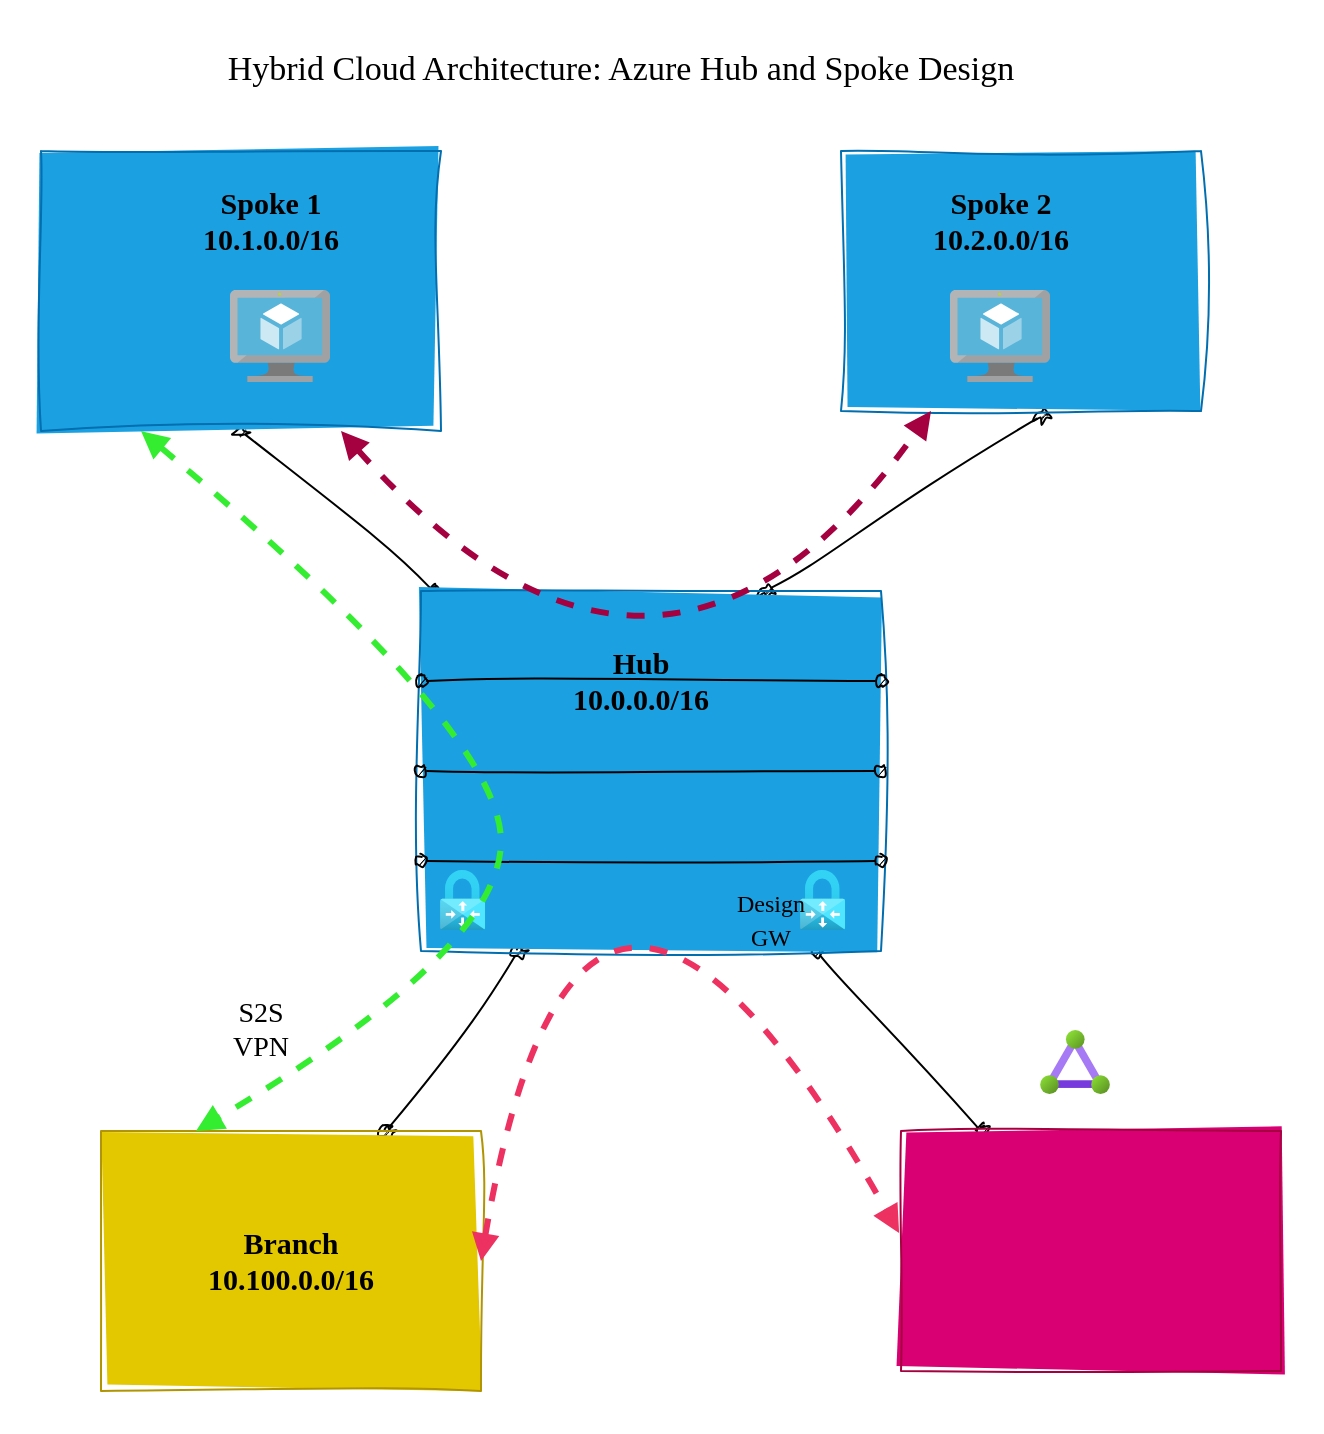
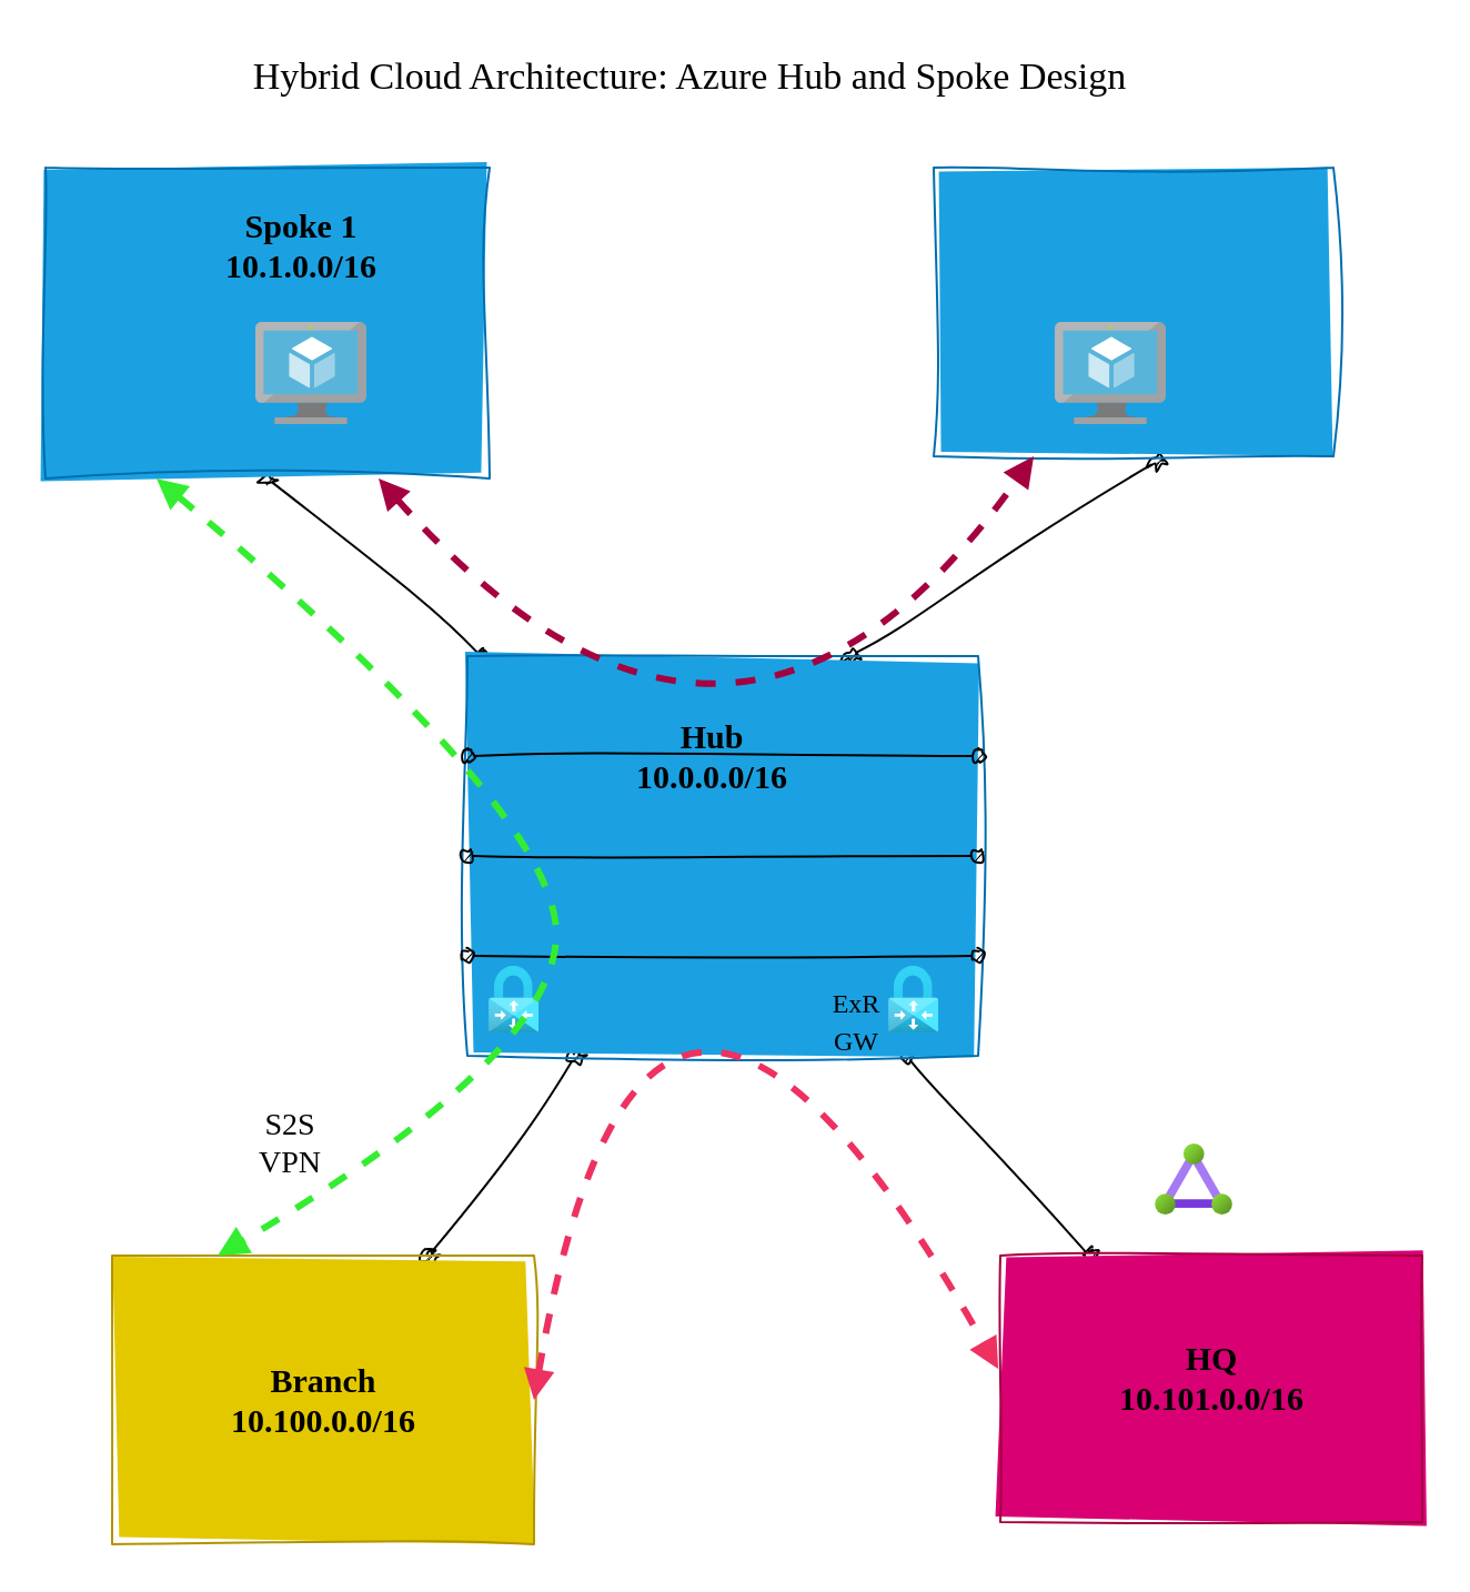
  <mxCell id="0" />
  <mxCell id="1" parent="0" />
  <mxCell id="2" value="&lt;font style=&quot;font-size: 17px;&quot;&gt;Hybrid Cloud Architecture: Azure Hub and Spoke Design&lt;/font&gt;" style="text;html=1;align=center;verticalAlign=middle;resizable=0;points=[];autosize=1;strokeColor=none;fillColor=none;fontSize=12;fontFamily=Comic Sans MS;" parent="1" vertex="1"><mxGeometry x="75" y="20" width="470" height="30" as="geometry" /></mxCell>
  <mxCell id="3" value="HQ-Branch" parent="0" />
  <mxCell id="4" value="" style="edgeStyle=none;html=1;sketch=1;curveFitting=1;jiggle=2;disableMultiStroke=1;startArrow=oval;startFill=1;endArrow=oval;endFill=1;" parent="3" source="16" target="5" edge="1"><mxGeometry relative="1" as="geometry" /></mxCell>
  <mxCell id="5" value="" style="whiteSpace=wrap;html=1;rounded=0;sketch=1;curveFitting=1;jiggle=2;disableMultiStroke=1;fillColor=#d80073;fontColor=#ffffff;strokeColor=#A50040;fillStyle=solid;" parent="3" vertex="1"><mxGeometry x="450" y="565" width="190" height="120" as="geometry" /></mxCell>
+ <mxCell id="6" value="&lt;font style=&quot;font-size: 15px;&quot; face=&quot;Comic Sans MS&quot;&gt;&lt;b&gt;HQ&lt;br&gt;10.101.0.0/16&lt;/b&gt;&lt;/font&gt;" style="text;html=1;align=center;verticalAlign=middle;resizable=0;points=[];autosize=1;strokeColor=none;fillColor=none;" parent="3" vertex="1"><mxGeometry x="480" y="595" width="130" height="50" as="geometry" /></mxCell>
  <mxCell id="7" value="" style="aspect=fixed;html=1;points=[];align=center;image;fontSize=12;image=img/lib/azure2/networking/ExpressRoute_Circuits.svg;fillStyle=solid;fontFamily=Comic Sans MS;" parent="3" vertex="1"><mxGeometry x="520" y="515" width="35" height="32" as="geometry" /></mxCell>
  <mxCell id="8" value="S2S-Branch" parent="0" />
  <mxCell id="9" value="" style="edgeStyle=none;html=1;sketch=1;curveFitting=1;jiggle=2;disableMultiStroke=1;startArrow=oval;startFill=1;endArrow=oval;endFill=1;" parent="8" source="16" target="10" edge="1"><mxGeometry relative="1" as="geometry" /></mxCell>
  <mxCell id="10" value="" style="whiteSpace=wrap;html=1;rounded=0;sketch=1;curveFitting=1;jiggle=2;disableMultiStroke=1;fillStyle=solid;fillColor=#e3c800;fontColor=#000000;strokeColor=#B09500;" parent="8" vertex="1"><mxGeometry x="50" y="565" width="190" height="130" as="geometry" /></mxCell>
  <mxCell id="11" value="&lt;font style=&quot;font-size: 15px;&quot; face=&quot;Comic Sans MS&quot;&gt;&lt;b&gt;Branch&lt;br&gt;10.100.0.0/16&lt;/b&gt;&lt;/font&gt;" style="text;html=1;align=center;verticalAlign=middle;resizable=0;points=[];autosize=1;strokeColor=none;fillColor=none;" parent="8" vertex="1"><mxGeometry x="80" y="605" width="130" height="50" as="geometry" /></mxCell>
  <mxCell id="12" value="S2S&lt;br&gt;VPN" style="text;html=1;align=center;verticalAlign=middle;resizable=0;points=[];autosize=1;strokeColor=none;fillColor=none;fontSize=14;fontFamily=Comic Sans MS;" parent="8" vertex="1"><mxGeometry x="105" y="490" width="50" height="50" as="geometry" /></mxCell>
  <mxCell id="13" value="Hub-Spoke" parent="0" />
  <mxCell id="14" style="edgeStyle=none;html=1;entryX=0.5;entryY=1;entryDx=0;entryDy=0;sketch=1;curveFitting=1;jiggle=2;disableMultiStroke=1;startArrow=oval;startFill=1;endArrow=oval;endFill=1;" parent="13" source="16" target="26" edge="1"><mxGeometry relative="1" as="geometry" /></mxCell>
  <mxCell id="15" style="edgeStyle=none;html=1;entryX=0.558;entryY=1.017;entryDx=0;entryDy=0;entryPerimeter=0;sketch=1;curveFitting=1;jiggle=2;disableMultiStroke=1;startArrow=oval;startFill=1;endArrow=oval;endFill=1;exitX=0.75;exitY=0;exitDx=0;exitDy=0;" parent="13" source="16" target="24" edge="1"><mxGeometry relative="1" as="geometry" /></mxCell>
  <mxCell id="16" value="" style="rounded=0;whiteSpace=wrap;html=1;sketch=1;curveFitting=1;jiggle=2;disableMultiStroke=1;fillStyle=solid;fillColor=#1ba1e2;fontColor=#ffffff;strokeColor=#006EAF;" parent="13" vertex="1"><mxGeometry x="210" y="295" width="230" height="180" as="geometry" /></mxCell>
  <mxCell id="17" value="" style="aspect=fixed;html=1;points=[];align=center;image;fontSize=12;image=img/lib/azure2/networking/Virtual_Network_Gateways.svg;fillStyle=solid;fontFamily=Comic Sans MS;" parent="13" vertex="1"><mxGeometry x="220" y="435" width="22.61" height="30" as="geometry" /></mxCell>
  <mxCell id="18" style="edgeStyle=none;sketch=1;disableMultiStroke=1;html=1;exitX=1;exitY=0.75;exitDx=0;exitDy=0;entryX=0;entryY=0.75;entryDx=0;entryDy=0;fontFamily=Comic Sans MS;fontSize=15;startArrow=oval;startFill=1;endArrow=oval;endFill=1;" parent="13" source="16" target="16" edge="1"><mxGeometry relative="1" as="geometry" /></mxCell>
  <mxCell id="19" value="&lt;font style=&quot;font-size: 15px;&quot; face=&quot;Comic Sans MS&quot;&gt;&lt;b&gt;Hub&lt;br&gt;10.0.0.0/16&lt;/b&gt;&lt;/font&gt;" style="text;html=1;align=center;verticalAlign=middle;resizable=0;points=[];autosize=1;strokeColor=none;fillColor=none;" parent="13" vertex="1"><mxGeometry x="265" y="315" width="110" height="50" as="geometry" /></mxCell>
  <mxCell id="20" style="edgeStyle=none;sketch=1;disableMultiStroke=1;html=1;exitX=0;exitY=0.25;exitDx=0;exitDy=0;entryX=1;entryY=0.25;entryDx=0;entryDy=0;fontFamily=Comic Sans MS;fontSize=15;startArrow=oval;startFill=1;endArrow=oval;endFill=1;" parent="13" source="16" target="16" edge="1"><mxGeometry relative="1" as="geometry" /></mxCell>
  <mxCell id="21" style="edgeStyle=none;sketch=1;disableMultiStroke=1;html=1;exitX=0;exitY=0.5;exitDx=0;exitDy=0;entryX=1;entryY=0.5;entryDx=0;entryDy=0;fontFamily=Comic Sans MS;fontSize=15;startArrow=oval;startFill=1;endArrow=oval;endFill=1;" parent="13" source="16" target="16" edge="1"><mxGeometry relative="1" as="geometry" /></mxCell>
  <mxCell id="22" value="" style="aspect=fixed;html=1;points=[];align=center;image;fontSize=12;image=img/lib/azure2/networking/Virtual_Network_Gateways.svg;fillStyle=solid;fontFamily=Comic Sans MS;" parent="13" vertex="1"><mxGeometry x="400" y="435" width="22.61" height="30" as="geometry" /></mxCell>
- <mxCell id="23" value="&lt;font style=&quot;font-size: 12px;&quot;&gt;Design&lt;br&gt;GW&lt;/font&gt;" style="text;html=1;align=center;verticalAlign=middle;resizable=0;points=[];autosize=1;strokeColor=none;fillColor=none;fontSize=14;fontFamily=Comic Sans MS;" parent="13" vertex="1"><mxGeometry x="360" y="435" width="50" height="50" as="geometry" /></mxCell>
+ <mxCell id="23" value="&lt;font style=&quot;font-size: 12px;&quot;&gt;ExR&lt;br&gt;GW&lt;/font&gt;" style="text;html=1;align=center;verticalAlign=middle;resizable=0;points=[];autosize=1;strokeColor=none;fillColor=none;fontSize=14;fontFamily=Comic Sans MS;" parent="13" vertex="1"><mxGeometry x="360" y="435" width="50" height="50" as="geometry" /></mxCell>
  <mxCell id="24" value="" style="rounded=0;whiteSpace=wrap;html=1;sketch=1;curveFitting=1;jiggle=2;disableMultiStroke=1;fillStyle=solid;fillColor=#1ba1e2;fontColor=#ffffff;strokeColor=#006EAF;" parent="13" vertex="1"><mxGeometry x="420" y="75" width="180" height="130" as="geometry" /></mxCell>
- <mxCell id="25" value="&lt;font style=&quot;font-size: 15px;&quot; face=&quot;Comic Sans MS&quot;&gt;&lt;b&gt;Spoke 2&lt;br&gt;10.2.0.0/16&lt;/b&gt;&lt;/font&gt;" style="text;html=1;align=center;verticalAlign=middle;resizable=0;points=[];autosize=1;strokeColor=none;fillColor=none;" parent="13" vertex="1"><mxGeometry x="445" y="85" width="110" height="50" as="geometry" /></mxCell>
  <mxCell id="26" value="" style="rounded=0;whiteSpace=wrap;html=1;sketch=1;curveFitting=1;jiggle=2;disableMultiStroke=1;fillStyle=solid;fillColor=#1ba1e2;fontColor=#ffffff;strokeColor=#006EAF;" parent="13" vertex="1"><mxGeometry x="20" y="75" width="200" height="140" as="geometry" /></mxCell>
  <mxCell id="27" value="" style="sketch=0;aspect=fixed;html=1;points=[];align=center;image;fontSize=12;image=img/lib/mscae/Virtual_Machine.svg;fillStyle=solid;fontFamily=Comic Sans MS;fillColor=default;" parent="13" vertex="1"><mxGeometry x="115" y="145" width="50" height="46" as="geometry" /></mxCell>
  <mxCell id="28" value="" style="sketch=0;aspect=fixed;html=1;points=[];align=center;image;fontSize=12;image=img/lib/mscae/Virtual_Machine.svg;fillStyle=solid;fontFamily=Comic Sans MS;fillColor=default;" parent="13" vertex="1"><mxGeometry x="475" y="145" width="50" height="46" as="geometry" /></mxCell>
  <mxCell id="29" value="&lt;font style=&quot;font-size: 15px;&quot; face=&quot;Comic Sans MS&quot;&gt;&lt;b&gt;Spoke 1&lt;br&gt;10.1.0.0/16&lt;/b&gt;&lt;/font&gt;" style="text;html=1;align=center;verticalAlign=middle;resizable=0;points=[];autosize=1;strokeColor=none;fillColor=none;" parent="13" vertex="1"><mxGeometry x="80" y="85" width="110" height="50" as="geometry" /></mxCell>
  <mxCell id="30" value="Flows" parent="0" />
  <mxCell id="31" style="edgeStyle=none;disableMultiStroke=1;html=1;exitX=0.25;exitY=1;exitDx=0;exitDy=0;entryX=0.25;entryY=0;entryDx=0;entryDy=0;fontFamily=Comic Sans MS;fontSize=17;startArrow=block;startFill=1;endArrow=block;endFill=1;strokeWidth=3;strokeColor=#34ed31;curved=1;dashed=1;" parent="30" source="26" target="10" edge="1"><mxGeometry relative="1" as="geometry"><Array as="points"><mxPoint x="250" y="365" /><mxPoint x="250" y="475" /></Array></mxGeometry></mxCell>
  <mxCell id="32" style="edgeStyle=none;curved=1;sketch=0;disableMultiStroke=1;html=1;exitX=0.75;exitY=1;exitDx=0;exitDy=0;entryX=0.25;entryY=1;entryDx=0;entryDy=0;dashed=1;strokeColor=#A50040;strokeWidth=3;fontFamily=Comic Sans MS;fontSize=17;startArrow=block;startFill=1;endArrow=block;endFill=1;fillColor=#d80073;flowAnimation=0;" parent="30" source="26" target="24" edge="1"><mxGeometry relative="1" as="geometry"><Array as="points"><mxPoint x="330" y="395" /></Array></mxGeometry></mxCell>
  <mxCell id="33" style="edgeStyle=none;curved=1;sketch=0;disableMultiStroke=1;html=1;exitX=1;exitY=0.5;exitDx=0;exitDy=0;dashed=1;strokeColor=#ed3160;strokeWidth=3;fontFamily=Comic Sans MS;fontSize=17;startArrow=block;startFill=1;endArrow=block;endFill=1;entryX=-0.005;entryY=0.425;entryDx=0;entryDy=0;entryPerimeter=0;flowAnimation=0;" parent="30" source="10" target="5" edge="1"><mxGeometry relative="1" as="geometry"><Array as="points"><mxPoint x="290" y="335" /></Array></mxGeometry></mxCell>
